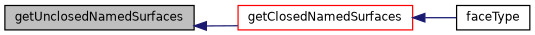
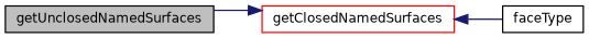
  digraph {
    rankdir=LR
    node [color=black fontname=Helvetica fontsize=10 shape=record]
    edge [color=midnightblue dir=back fontname=Helvetica fontsize=10 labelfontname=Helvetica labelfontsize=10 style=solid]
    n1 [fillcolor=grey75 fontcolor=black height=0.2 label=getUnclosedNamedSurfaces style=filled width=0.4]
    n2 [color=red height=0.2 label=getClosedNamedSurfaces width=0.4]
    n3 [height=0.2 label=faceType width=0.4]
-   n1 -> n2
+   n2 -> n1
    n2 -> n3
  }
